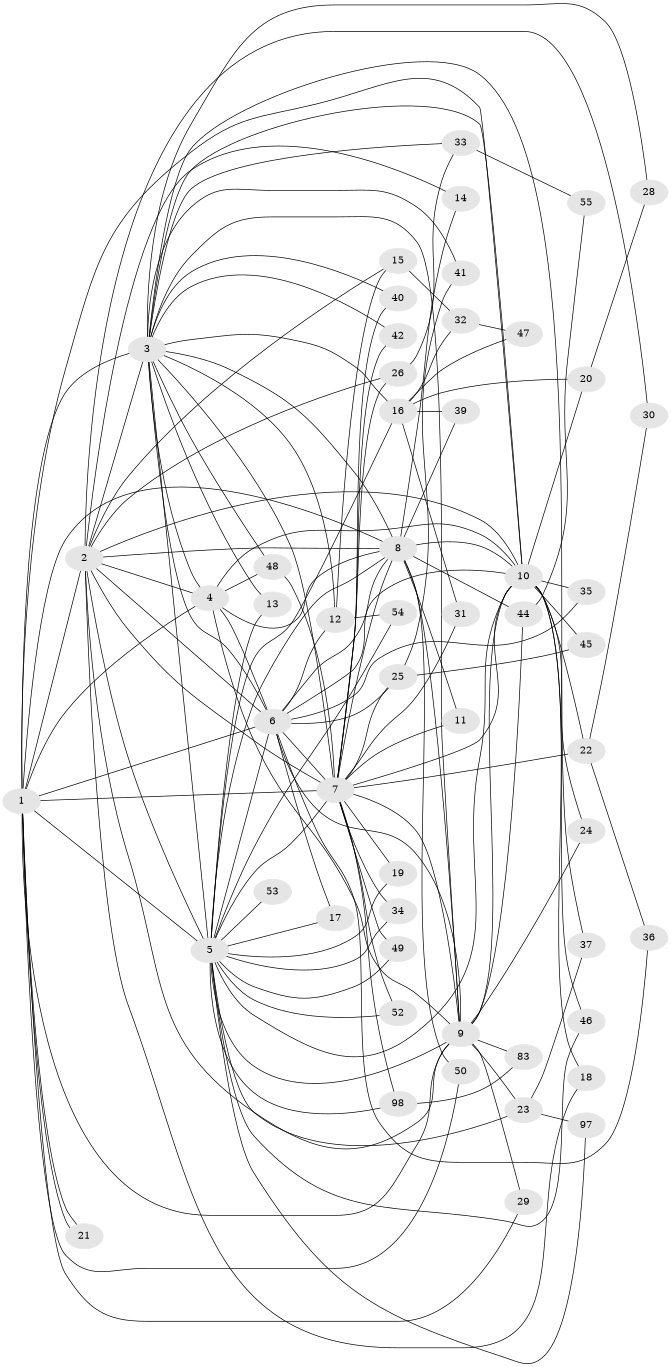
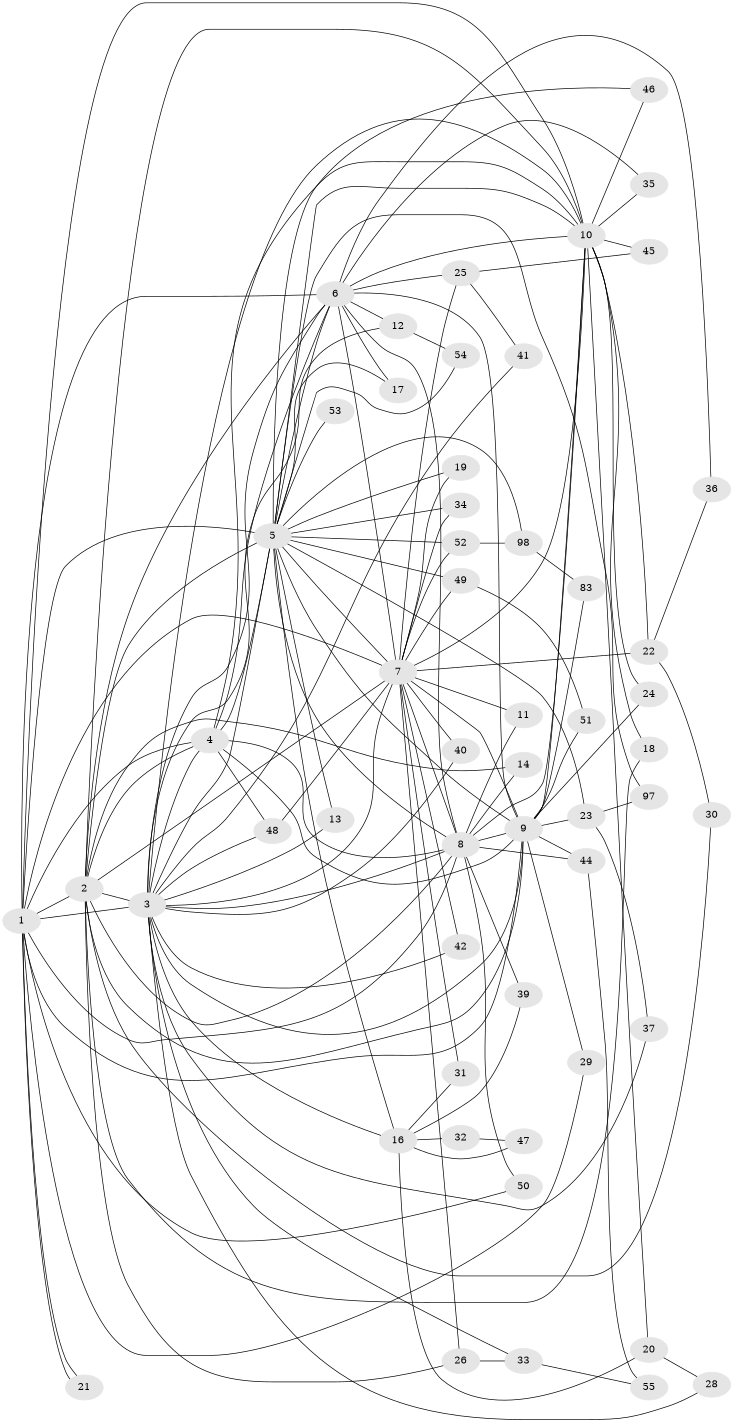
  graph {
    rankdir=LR
    node [color=gray90 style=filled]
    1
    2
    3
    4
    5
    6
    7
    8
    9
    10
    21
    29
    50
    14
-   15
    18
    26
    30
    12
    13
    16
    28
    33
    37
    40
    41
    42
    48
    53
    17
    19
    23
    n33 [label=97]
    34
    n35 [label=98]
    46
    49
    52
    54
    25
    35
    36
    11
    22
    31
    39
    44
    24
    n49 [label=83]
+   51
    20
    45
    32
    47
    55
    1 -- 2
    1 -- 3
    1 -- 4
    1 -- 5
    1 -- 6
    1 -- 7
    1 -- 8
    1 -- 9
    1 -- 10
    1 -- 21
    1 -- 21
    1 -- 29
    1 -- 50
    2 -- 3
    2 -- 4
    2 -- 5
    2 -- 6
    2 -- 7
    2 -- 8
    2 -- 9
    2 -- 10
    2 -- 14
-   2 -- 15
    2 -- 18
    2 -- 26
    2 -- 30
    3 -- 4
    3 -- 5
    3 -- 6
    3 -- 7
    3 -- 8
    3 -- 9
    3 -- 10
    3 -- 12
    3 -- 13
    3 -- 16
    3 -- 28
    3 -- 33
    3 -- 37
    3 -- 40
    3 -- 41
    3 -- 42
    3 -- 48
+   4 -- 5
    4 -- 6
    4 -- 8
    4 -- 9
    4 -- 10
    4 -- 48
    5 -- 6
    5 -- 7
    5 -- 8
    5 -- 9
    5 -- 10
    5 -- 13
    5 -- 16
    5 -- 53
    5 -- 17
    5 -- 19
    5 -- 23
    5 -- n33
    5 -- 34
    5 -- n35
    5 -- 46
    5 -- 49
    5 -- 52
    5 -- 54
    6 -- 7
    6 -- 8
    6 -- 9
    6 -- 10
    6 -- 12
    6 -- 17
    6 -- 25
    6 -- 35
    6 -- 36
    7 -- 8
    7 -- 9
    7 -- 10
    7 -- 26
    7 -- 40
    7 -- 42
    7 -- 19
    7 -- 34
-   7 -- n35
+   52 -- n35
    7 -- 49
    7 -- 52
    7 -- 25
    7 -- 11
    7 -- 22
    7 -- 31
    8 -- 9
    8 -- 10
    8 -- 50
    8 -- 14
    8 -- 11
    8 -- 39
    8 -- 44
    9 -- 10
    9 -- 29
    9 -- 23
    9 -- 44
    9 -- 24
    9 -- n49
+   9 -- 51
    10 -- 18
    10 -- 46
    10 -- 35
    10 -- 22
    10 -- 24
    10 -- 20
    10 -- 45
-   15 -- 32
    26 -- 33
-   12 -- 15
    12 -- 54
    16 -- 31
    16 -- 39
    16 -- 20
    16 -- 32
    16 -- 47
    33 -- 55
    48 -- 7
    23 -- 37
    23 -- n33
    n35 -- n49
+   49 -- 51
    25 -- 41
    25 -- 45
    22 -- 30
    22 -- 36
    44 -- 55
    20 -- 28
    32 -- 47
  }
